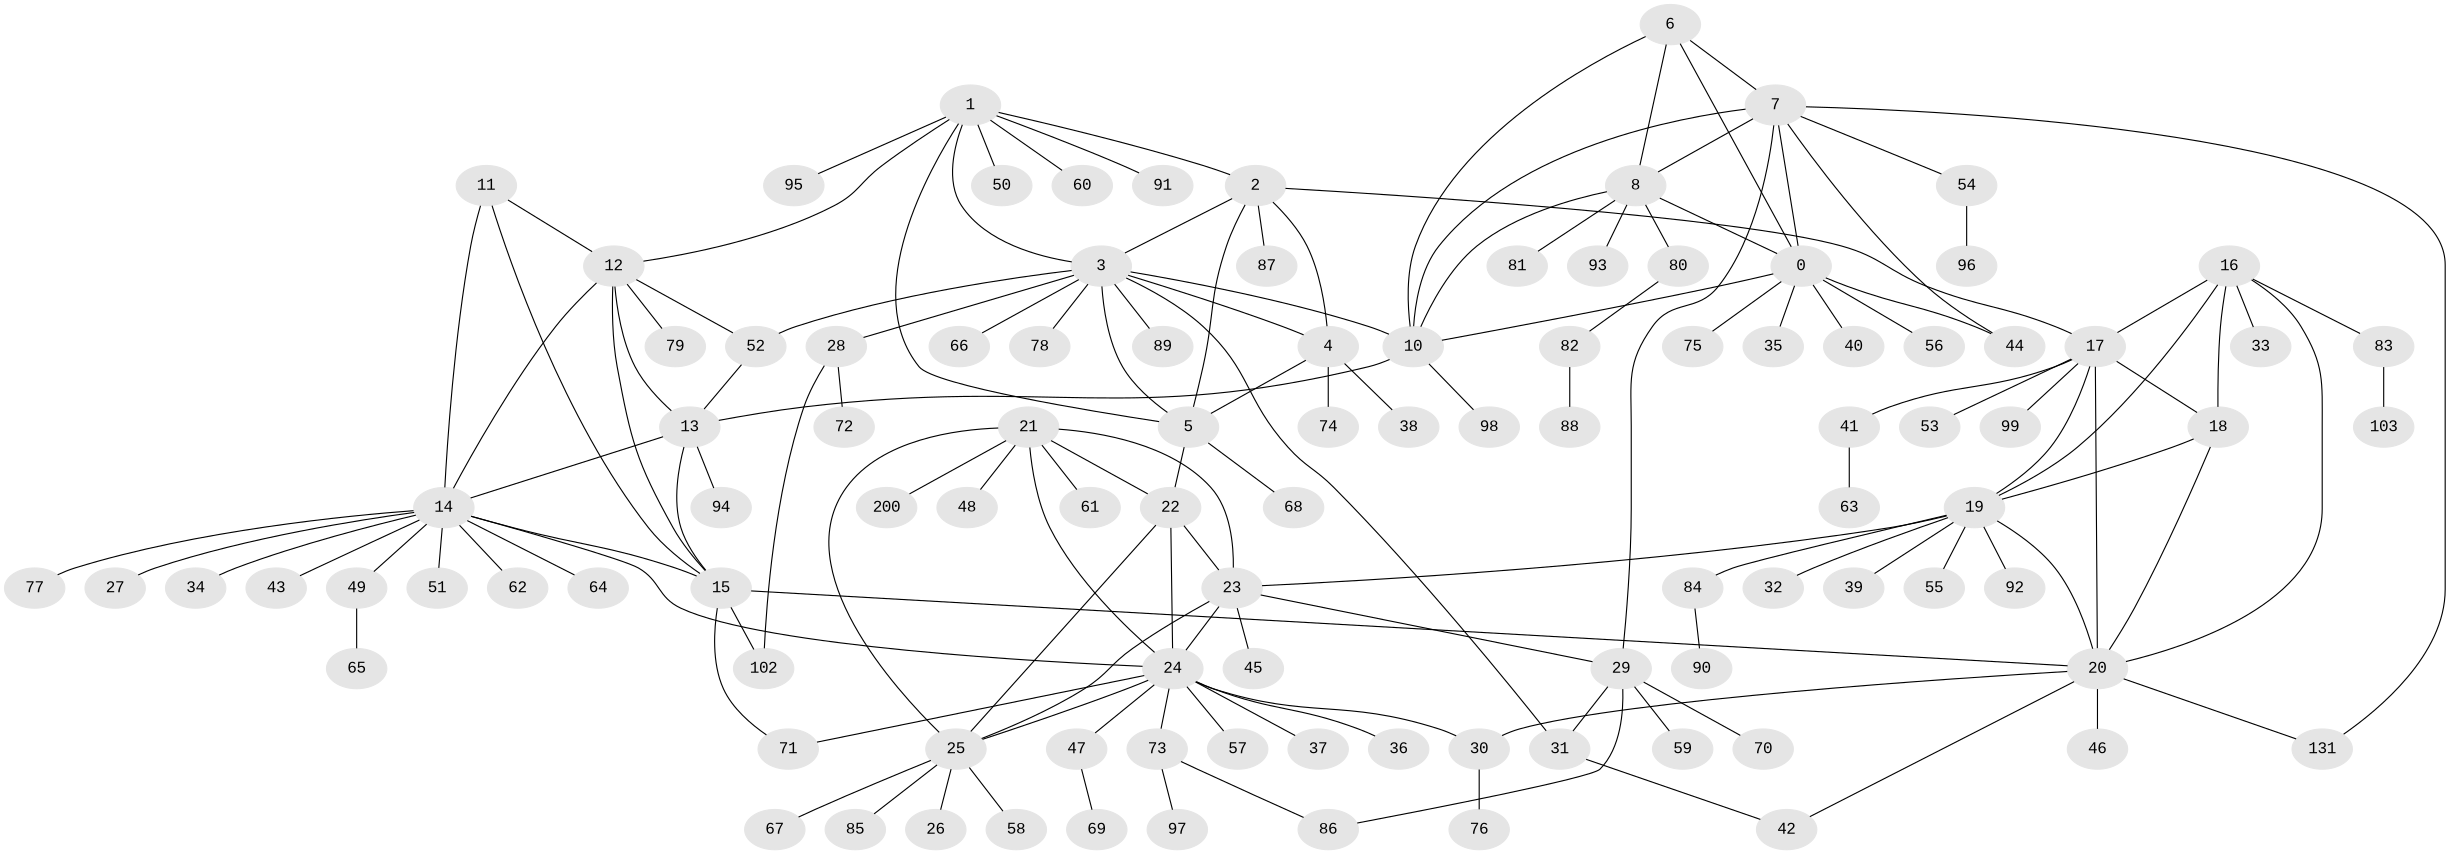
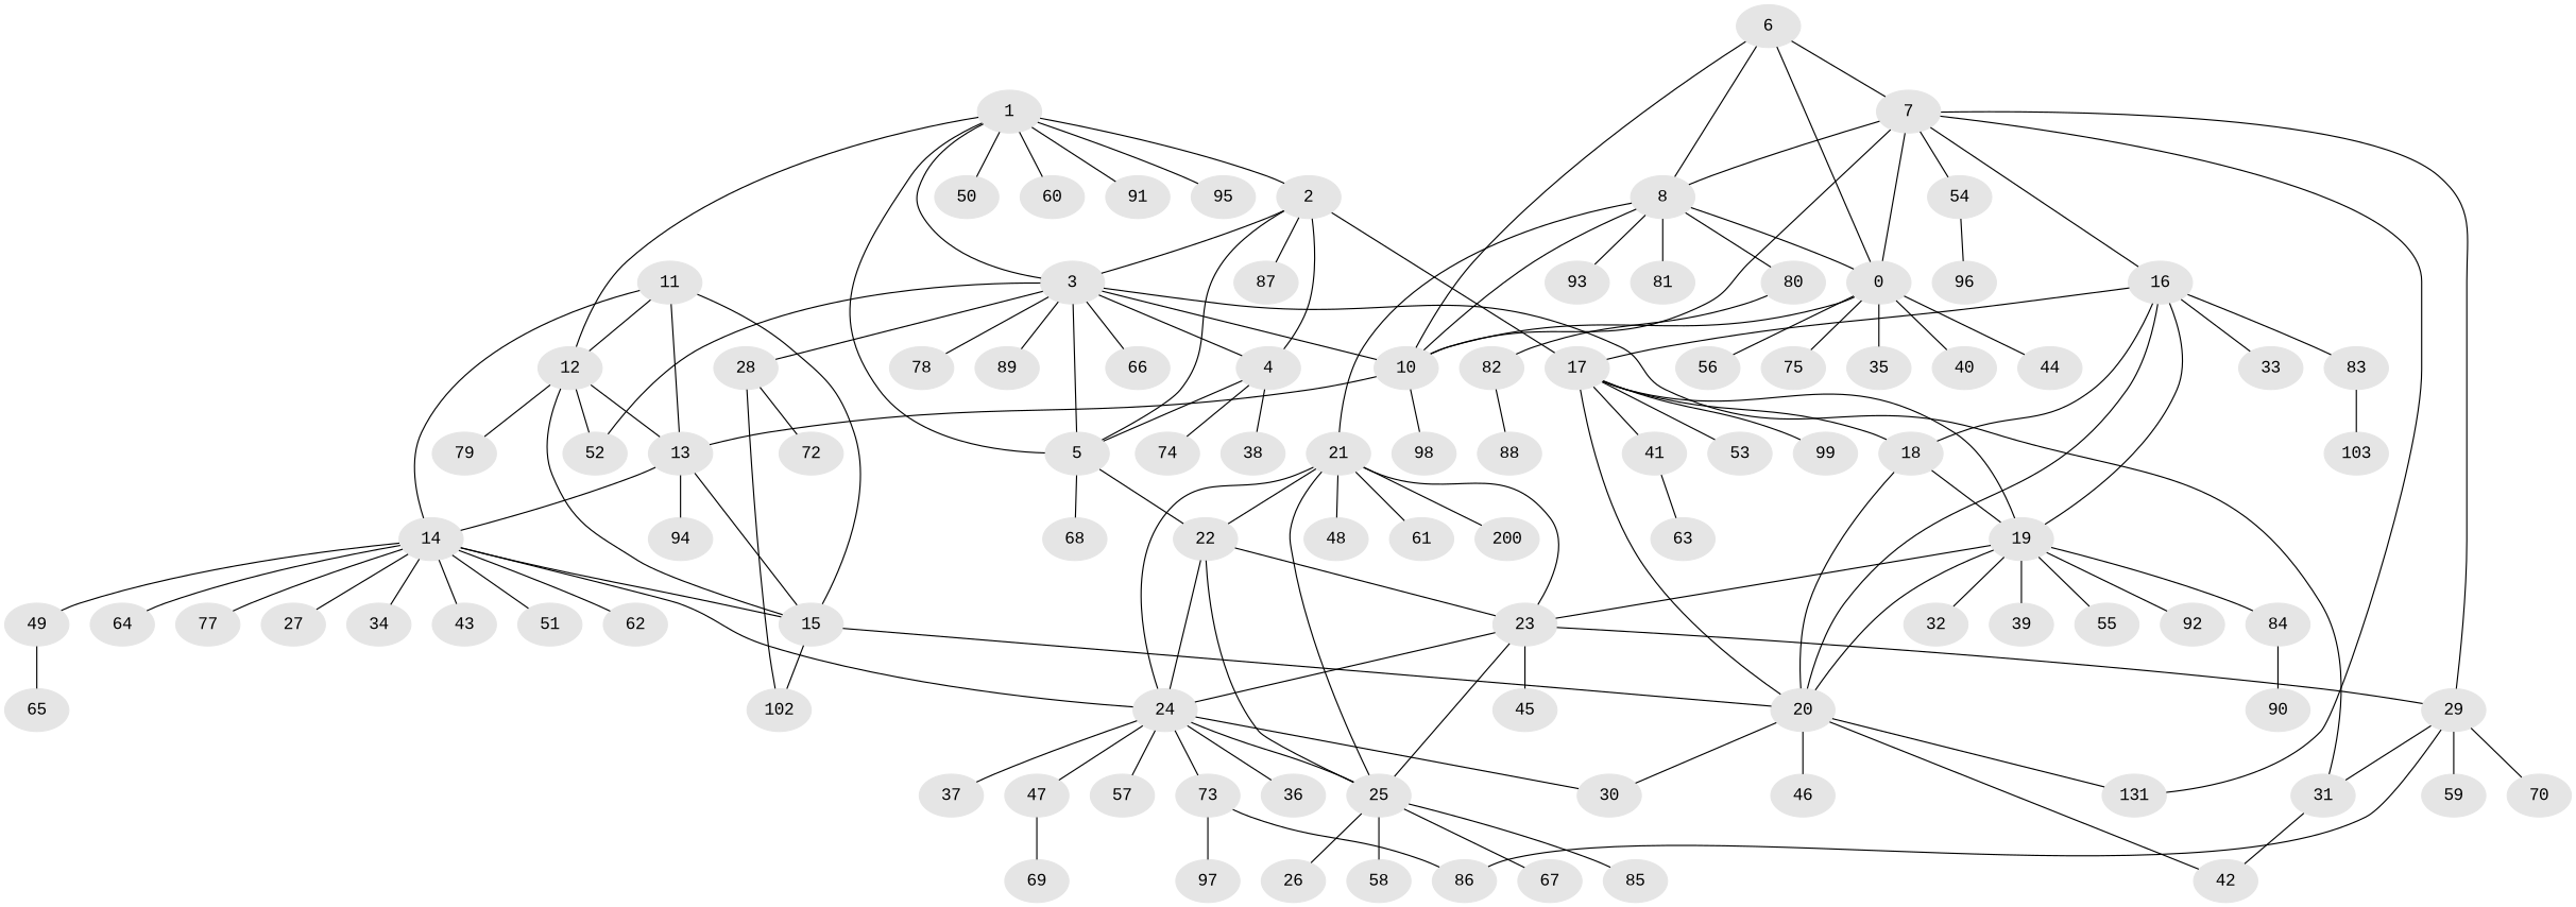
  graph {
    fontname="Liberation Mono"
    node [color=gray90 fontname="Liberation Mono" style=filled]
    edge [fontname="Liberation Mono"]
    1
    2
    3
    5
    12
    50
    60
    91
    95
    4
    17
    87
    10
    28
    31
    52
    66
    78
    89
    38
    74
    22
    68
    13
    14
    15
    79
    20
    18
    19
    41
    53
    99
    98
    102
    72
    42
    24
    23
    25
    6
    7
    8
    n44 [label=0]
    16
    29
    54
    n48 [label=131]
    21
    80
    81
    93
    35
    40
    44
    56
    75
    33
    83
    59
    70
    86
    96
    48
    61
    n66 [label=200]
    82
    94
    11
    27
    34
    43
    49
    51
    62
    64
    77
-   71
    30
    36
    37
    47
    57
    73
    65
    46
    32
    39
    55
    84
    92
    103
    63
    45
    90
-   76
    26
    58
    67
    85
    69
    97
    88
    1 -- 2
    1 -- 3
    1 -- 5
    1 -- 12
    1 -- 50
    1 -- 60
    1 -- 91
    1 -- 95
    2 -- 3
    2 -- 5
    2 -- 4
    2 -- 17
    2 -- 87
    3 -- 5
    3 -- 4
    3 -- 10
    3 -- 28
    3 -- 31
    3 -- 52
    3 -- 66
    3 -- 78
    3 -- 89
    5 -- 22
    5 -- 68
    12 -- 52
    12 -- 13
-   12 -- 14
    12 -- 15
    12 -- 79
    4 -- 5
    4 -- 38
    4 -- 74
    17 -- 20
    17 -- 18
    17 -- 19
    17 -- 41
    17 -- 53
    17 -- 99
    10 -- 13
    10 -- 98
    28 -- 102
    28 -- 72
    31 -- 42
    22 -- 24
    22 -- 23
    22 -- 25
    13 -- 14
    13 -- 15
    13 -- 94
    14 -- 15
    14 -- 24
    14 -- 27
    14 -- 34
    14 -- 43
    14 -- 49
    14 -- 51
    14 -- 62
    14 -- 64
    14 -- 77
    15 -- 20
    15 -- 102
-   15 -- 71
    20 -- 42
    20 -- n48
    20 -- 30
    20 -- 46
    18 -- 20
    18 -- 19
    19 -- 20
    19 -- 23
    19 -- 32
    19 -- 39
    19 -- 55
    19 -- 84
    19 -- 92
    41 -- 63
    24 -- 25
-   24 -- 71
    24 -- 30
    24 -- 36
    24 -- 37
    24 -- 47
    24 -- 57
    24 -- 73
    23 -- 24
    23 -- 25
    23 -- 29
    23 -- 45
    25 -- 26
    25 -- 58
    25 -- 67
    25 -- 85
    6 -- 10
    6 -- 7
    6 -- 8
    6 -- n44
    7 -- 10
    7 -- 8
    7 -- n44
-   7 -- 44
+   7 -- 16
    7 -- 29
    7 -- 54
    7 -- n48
    8 -- 10
    8 -- n44
+   8 -- 21
    8 -- 80
    8 -- 81
    8 -- 93
    n44 -- 10
    n44 -- 35
    n44 -- 40
    n44 -- 44
    n44 -- 56
    n44 -- 75
    16 -- 17
    16 -- 20
    16 -- 18
    16 -- 19
    16 -- 33
    16 -- 83
    29 -- 31
    29 -- 59
    29 -- 70
    29 -- 86
    54 -- 96
    21 -- 22
    21 -- 24
    21 -- 23
    21 -- 25
    21 -- 48
    21 -- 61
    21 -- n66
    80 -- 82
    83 -- 103
    82 -- 88
    11 -- 12
-   52 -- 13
+   11 -- 13
    11 -- 14
    11 -- 15
    49 -- 65
-   30 -- 76
    47 -- 69
    73 -- 86
    73 -- 97
    84 -- 90
  }
